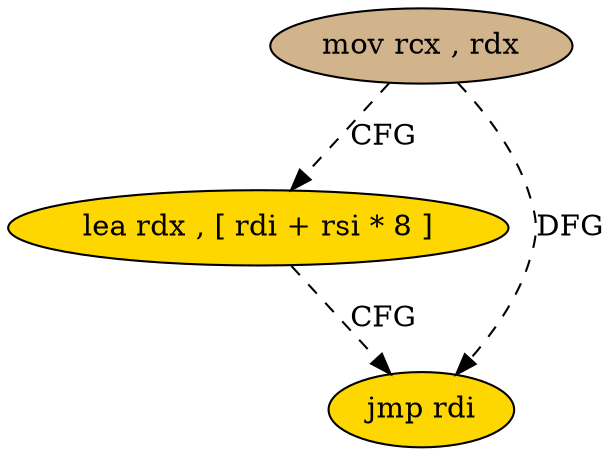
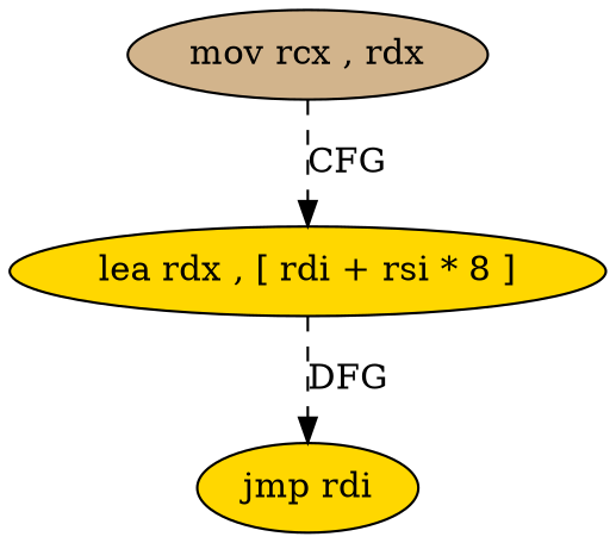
  digraph {
    node [fillcolor=gold style=filled]
    edge [style=dashed]
    n1 [fillcolor=tan label="mov rcx , rdx"]
    n2 [label="lea rdx , [ rdi + rsi * 8 ]"]
    n3 [label="jmp rdi"]
    n1 -> n2 [label=CFG]
-   n1 -> n3 [label=DFG]
-   n2 -> n3 [label=CFG]
+   n2 -> n3 [label=DFG]
  }
